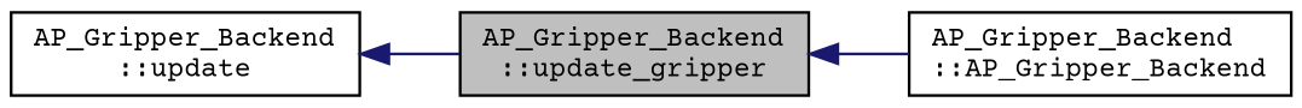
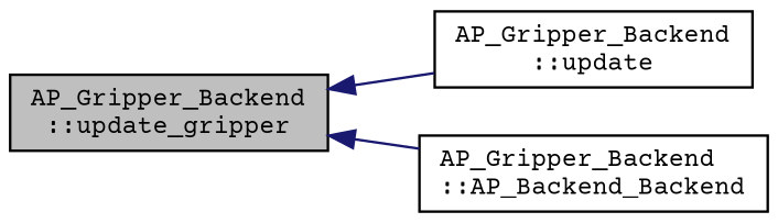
  digraph {
    fontname="Courier Prime"
    rankdir=LR
    node [color=black fillcolor=white fontname="Courier Prime" fontsize=10 shape=record style=filled]
    edge [color=midnightblue dir=back fontname="Courier Prime" fontsize=10 labelfontname=Helvetica labelfontsize=10 style=solid]
    n1 [fillcolor=grey75 fontcolor=black height=0.2 label="AP_Gripper_Backend\l::update_gripper" width=0.4]
    n2 [height=0.2 label="AP_Gripper_Backend\l::update" width=0.4]
-   n3 [height=0.2 label="AP_Gripper_Backend\l::AP_Gripper_Backend" width=0.4]
-   n2 -> n1
+   n3 [height=0.2 label="AP_Gripper_Backend\l::AP_Backend_Backend" width=0.4]
+   n1 -> n2
    n1 -> n3
  }
